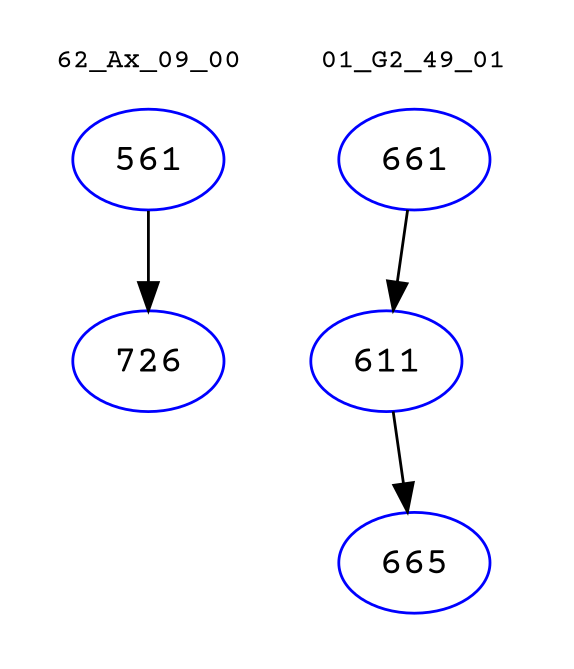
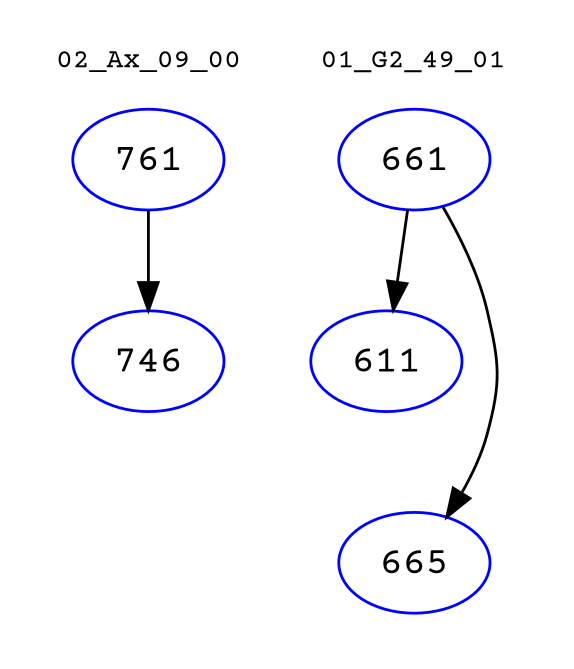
  digraph {
    fontname="Courier Prime"
    node [color=blue fontname="Courier Prime"]
    edge [color=black fontname="Courier Prime"]
-   n1 [label=561]
-   n2 [label=726]
+   n1 [label=761]
+   n2 [label=746]
    n3 [label=661]
    n4 [label=611]
    n5 [label=665]
    subgraph cluster_1 {
      color=white
      fontsize=10
-     label="62_Ax_09_00"
+     label="02_Ax_09_00"
      n1
      n2
    }
    subgraph cluster_2 {
      color=white
      fontsize=10
      label="01_G2_49_01"
      n3
      n4
      n5
    }
    n1 -> n2
    n3 -> n4
-   n4 -> n5
+   n3 -> n5
  }
